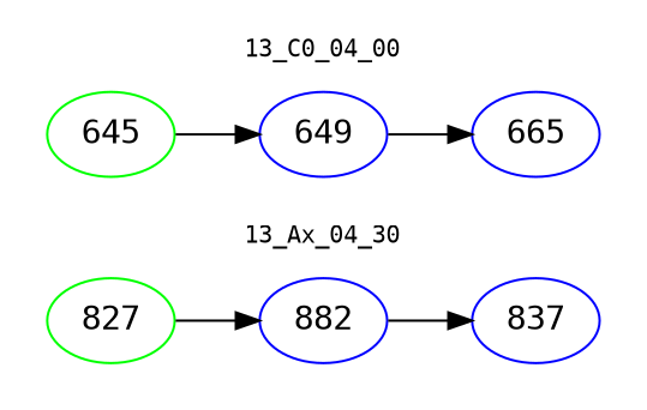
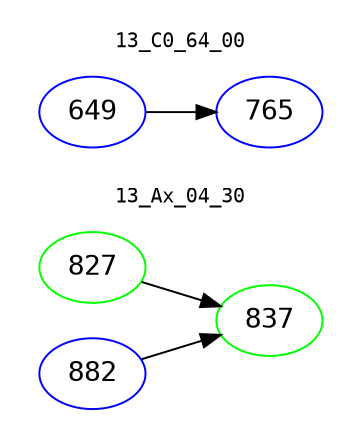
  digraph {
    fontname="DejaVu Sans Mono"
    rankdir=LR
    node [color=blue fontname="DejaVu Sans Mono"]
    edge [color=black fontname="DejaVu Sans Mono"]
    n1 [color=green label=827]
-   n2 [label=837]
+   n2 [color=green label=837]
    n3 [label=882]
-   n4 [color=green label=645]
    n5 [label=649]
-   n6 [label=665]
+   n6 [label=765]
    subgraph cluster_1 {
      color=white
      fontsize=10
      label="13_Ax_04_30"
      n1
      n2
      n3
    }
    subgraph cluster_2 {
      color=white
      fontsize=10
-     label="13_C0_04_00"
-     n4
+     label="13_C0_64_00"
      n5
      n6
    }
-   n1 -> n3
+   n1 -> n2
    n3 -> n2
-   n4 -> n5
    n5 -> n6
  }
